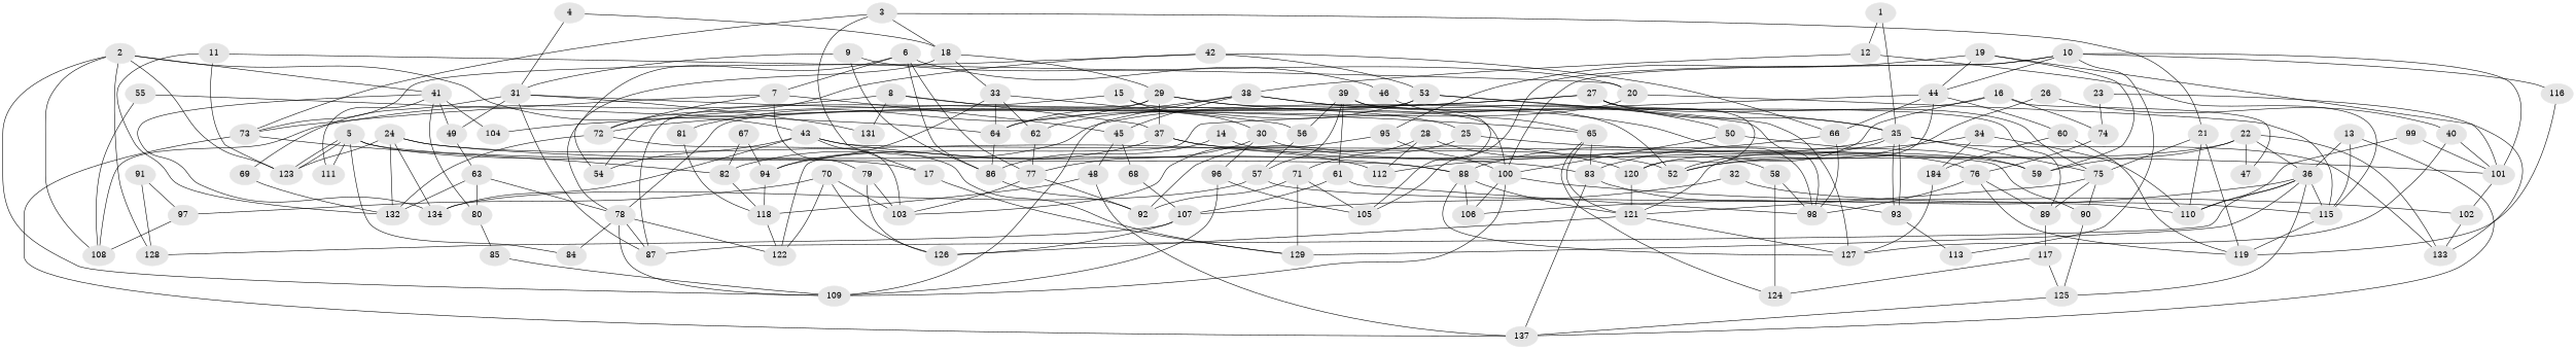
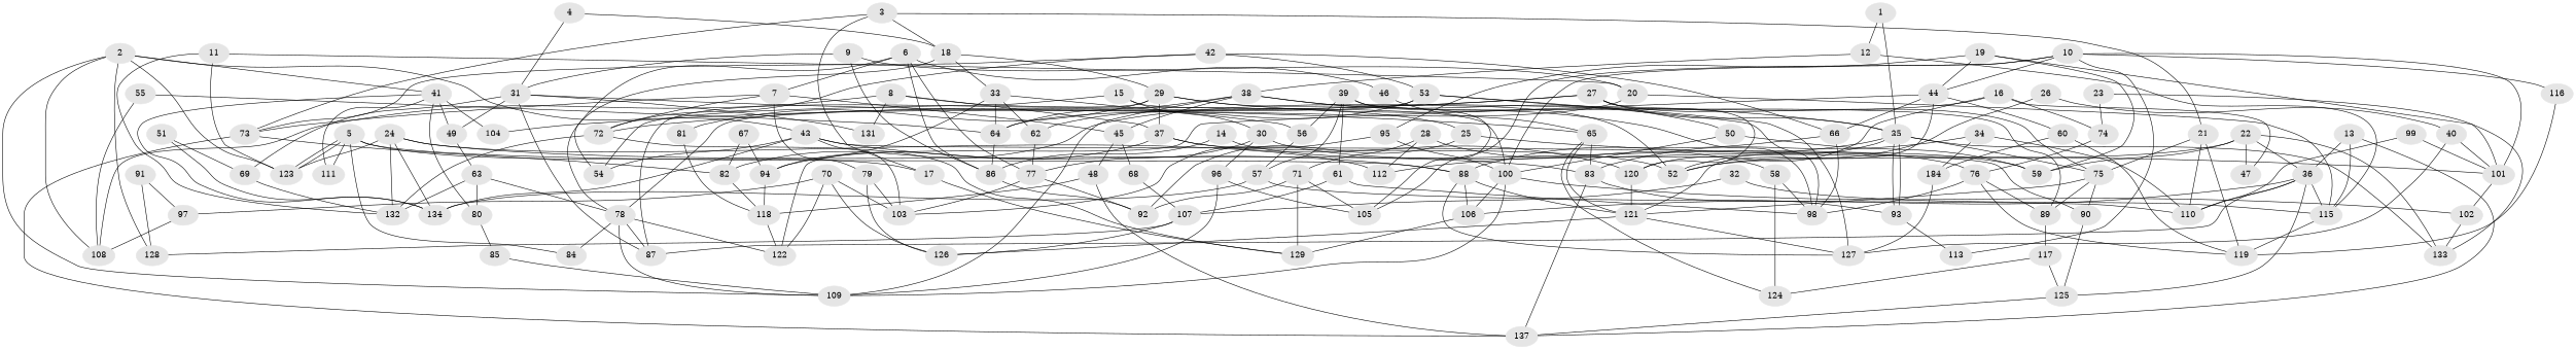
  graph {
    node [color=gray90 style=filled]
    1
    12
    35
    38
    115
    75
    52
    133
    112
    93
    2
    41
    43
    108
    109
    123
    128
    111
    134
    104
    49
    80
    88
    54
    90
    103
    3
    17
    18
    21
    73
    129
    29
    33
    78
    110
    119
    n38 [label=137]
    82
    4
    31
    131
    87
    65
    69
    5
    84
    106
    127
    121
    6
    7
    46
    77
    86
    45
    72
    79
    92
    48
    68
    132
    126
    8
    25
    37
    101
    120
    94
    9
    20
    64
    10
    44
    100
    105
    113
    116
    66
    60
    122
    102
    11
    50
    98
    13
    36
    125
    14
    76
    89
    15
    30
    59
    96
    16
    47
    74
    118
    81
    56
    62
    19
    95
    22
    23
    24
    83
    26
    40
    27
    28
    58
    71
    124
    63
    32
    107
    57
    34
    n121 [label=184]
    39
    61
    117
    85
    42
    53
+   51
    55
    67
    70
    97
    91
    99
    1 -- 12
    1 -- 35
    12 -- 38
    12 -- 115
    35 -- 75
    35 -- 52
    35 -- 133
    35 -- 112
    35 -- 93
    35 -- 93
    38 -- 109
    38 -- 45
    38 -- 64
    38 -- 50
    38 -- 98
    115 -- 119
    75 -- 90
    75 -- 121
    75 -- 89
    93 -- 113
    2 -- 41
    2 -- 43
    2 -- 108
    2 -- 109
    2 -- 123
    2 -- 128
    41 -- 111
    41 -- 134
    41 -- 104
    41 -- 49
    41 -- 80
    43 -- 134
    43 -- 88
    43 -- 54
    43 -- 90
    43 -- 103
    49 -- 63
    80 -- 85
    88 -- 106
    88 -- 127
    88 -- 121
    90 -- 125
    3 -- 17
    3 -- 18
    3 -- 21
    3 -- 73
    17 -- 129
    18 -- 29
    18 -- 33
    18 -- 78
    21 -- 75
    21 -- 110
    21 -- 119
    73 -- n38
    73 -- 82
    29 -- 35
    29 -- 52
    29 -- 87
    29 -- 37
    29 -- 81
    33 -- 94
    33 -- 64
    33 -- 56
    33 -- 62
    78 -- 109
    78 -- 87
    78 -- 84
    78 -- 122
    82 -- 118
    4 -- 18
    4 -- 31
    31 -- 49
    31 -- 131
    31 -- 87
    31 -- 65
    31 -- 69
    65 -- 121
    65 -- 83
    65 -- 124
    69 -- 132
    5 -- 123
    5 -- 123
    5 -- 111
    5 -- 88
    5 -- 17
    5 -- 84
    121 -- 127
    121 -- 126
    6 -- 54
    6 -- 7
    6 -- 46
    6 -- 77
    6 -- 86
    7 -- 73
    7 -- 45
    7 -- 72
    7 -- 79
    46 -- 65
    77 -- 103
    77 -- 92
    86 -- 92
    45 -- 48
    45 -- 68
    72 -- 129
    72 -- 132
    79 -- 103
    79 -- 126
    48 -- n38
    48 -- 118
    68 -- 107
    8 -- 108
    8 -- 131
    8 -- 25
    8 -- 37
    25 -- 92
    25 -- 101
    37 -- 52
    37 -- 120
    37 -- 94
    101 -- 102
    120 -- 121
    94 -- 118
    9 -- 31
    9 -- 86
    9 -- 20
    20 -- 115
    20 -- 64
    64 -- 86
    10 -- 101
    10 -- 44
    10 -- 100
    10 -- 105
    10 -- 113
    10 -- 116
    44 -- 121
    44 -- 66
    44 -- 60
    44 -- 122
    100 -- 109
    100 -- 106
    100 -- 102
    116 -- 119
    66 -- 88
    66 -- 98
    60 -- 119
    60 -- n121
    102 -- 133
    11 -- 123
    11 -- 132
    11 -- 20
    50 -- 100
    50 -- 59
    13 -- 115
    13 -- n38
    13 -- 36
    36 -- 115
-   36 -- 129
+   106 -- 129
    36 -- 110
    36 -- 87
    36 -- 106
    36 -- 125
    125 -- n38
    14 -- 86
    14 -- 76
    76 -- 119
    76 -- 98
    76 -- 89
    89 -- 117
    15 -- 54
    15 -- 100
    15 -- 30
    30 -- 77
    30 -- 59
    30 -- 96
    96 -- 109
    96 -- 105
    16 -- 82
    16 -- 120
    16 -- 47
    16 -- 74
    74 -- 76
    118 -- 122
    81 -- 118
    56 -- 57
    62 -- 77
    19 -- 101
    19 -- 44
    19 -- 59
    19 -- 95
    95 -- 103
    95 -- 100
    22 -- 52
    22 -- 133
    22 -- 36
    22 -- 59
    22 -- 47
    23 -- 133
    23 -- 74
    24 -- 112
    24 -- 123
    24 -- 134
    24 -- 132
    24 -- 83
    83 -- 93
    83 -- n38
    26 -- 52
    26 -- 40
    40 -- 127
    40 -- 101
    27 -- 35
    27 -- 75
    27 -- 104
    27 -- 72
    27 -- 120
    28 -- 112
    28 -- 58
    28 -- 71
    58 -- 98
    58 -- 124
    71 -- 129
    71 -- 92
    71 -- 105
    63 -- 80
    63 -- 78
    63 -- 132
    32 -- 115
    32 -- 107
    107 -- 128
    107 -- 126
    57 -- 134
    57 -- 110
    34 -- 110
    34 -- 83
    34 -- n121
    n121 -- 127
    39 -- 105
    39 -- 89
    39 -- 56
    39 -- 57
    39 -- 61
    61 -- 98
    61 -- 107
    117 -- 125
    117 -- 124
    85 -- 109
    42 -- 73
    42 -- 72
    42 -- 66
    42 -- 53
    53 -- 78
    53 -- 127
    53 -- 98
    53 -- 62
+   51 -- 134
+   51 -- 69
    55 -- 108
    55 -- 64
    67 -- 82
    67 -- 94
    70 -- 103
    70 -- 126
    70 -- 122
    70 -- 97
    97 -- 108
    91 -- 128
    91 -- 97
    99 -- 110
    99 -- 101
  }
